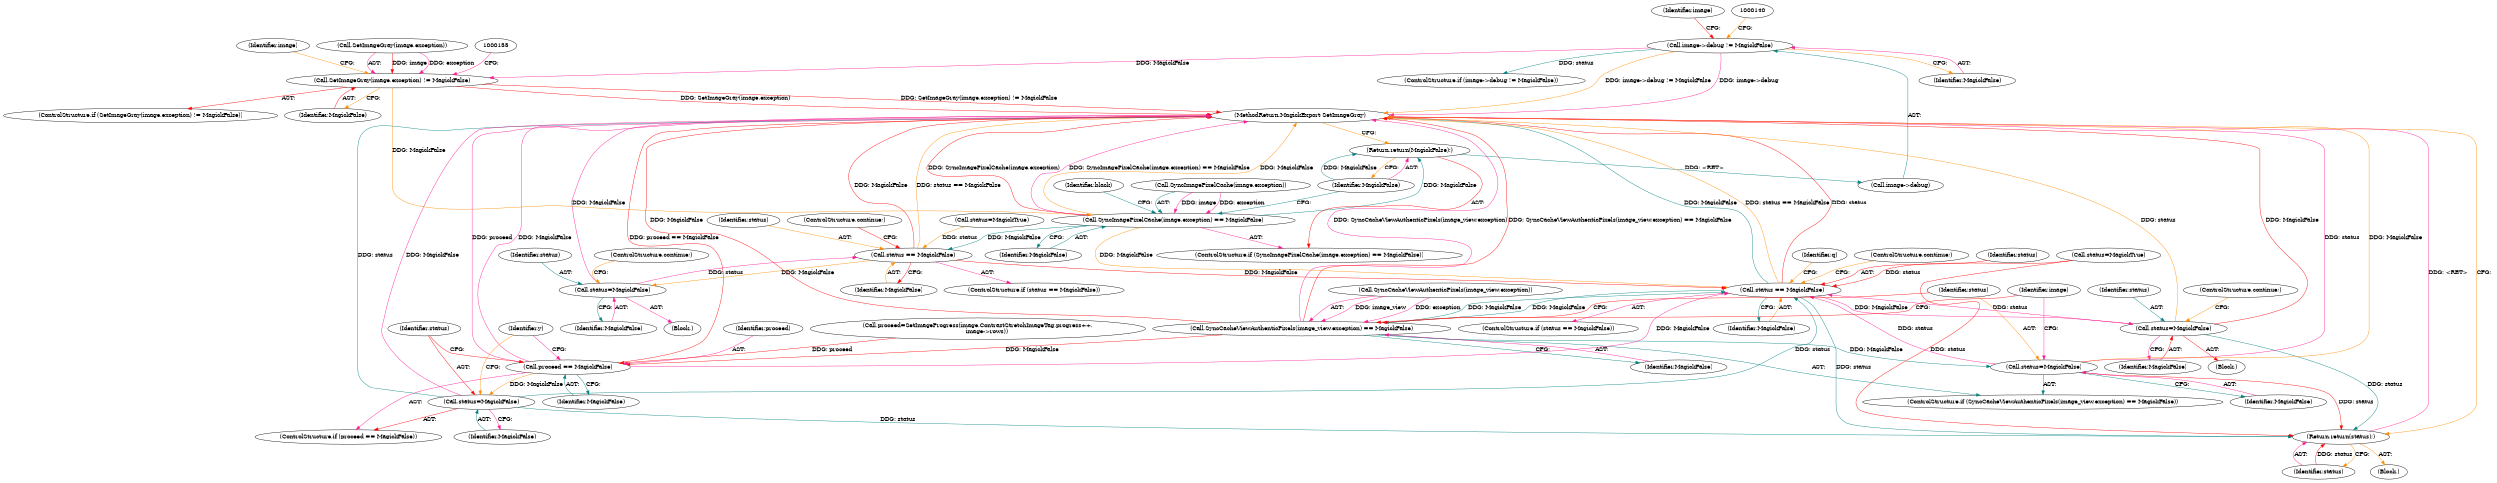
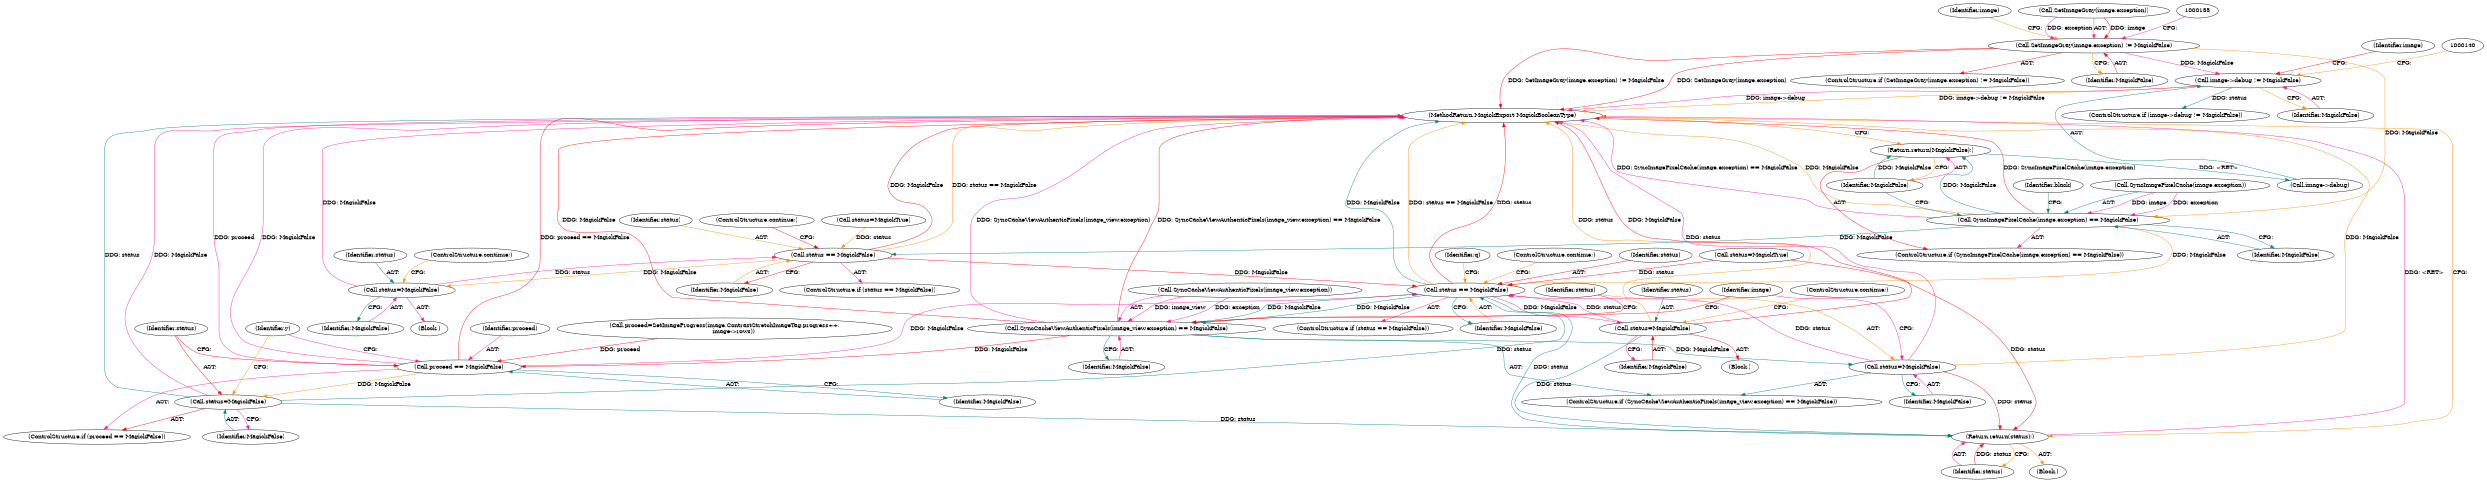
  digraph {
    edge [color=deeppink]
    n1 [label="(Call,image->debug != MagickFalse)"]
    n2 [label="(Call,SetImageGray(image,exception) != MagickFalse)"]
-   n3 [label="(MethodReturn,MagickExport SetImageGray)"]
+   n3 [label="(MethodReturn,MagickExport MagickBooleanType)"]
    n4 [label="(Identifier,MagickFalse)"]
    n5 [label="(ControlStructure,if (image->debug != MagickFalse))"]
    n6 [label="(Call,SyncImagePixelCache(image,exception) == MagickFalse)"]
    n7 [label="(ControlStructure,if (SetImageGray(image,exception) != MagickFalse))"]
    n8 [label="(Identifier,MagickFalse)"]
    n9 [label="(Return,return(MagickFalse);)"]
    n10 [label="(Return,return(status);)"]
    n11 [label="(Call,status == MagickFalse)"]
    n12 [label="(Call,status == MagickFalse)"]
    n13 [label="(Identifier,MagickFalse)"]
    n14 [label="(ControlStructure,if (SyncImagePixelCache(image,exception) == MagickFalse))"]
    n15 [label="(Identifier,MagickFalse)"]
    n16 [label="(Call,image->debug)"]
    n17 [label="(Call,status=MagickFalse)"]
    n18 [label="(Identifier,MagickFalse)"]
    n19 [label="(ControlStructure,if (status == MagickFalse))"]
    n20 [label="(Call,status=MagickFalse)"]
    n21 [label="(Call,SyncCacheViewAuthenticPixels(image_view,exception) == MagickFalse)"]
    n22 [label="(ControlStructure,if (status == MagickFalse))"]
    n23 [label="(Identifier,MagickFalse)"]
    n24 [label="(Identifier,MagickFalse)"]
    n25 [label="(Block,)"]
    n26 [label="(Block,)"]
    n27 [label="(Identifier,MagickFalse)"]
    n28 [label="(Identifier,status)"]
    n29 [label="(Block,)"]
    n30 [label="(Call,status=MagickFalse)"]
    n31 [label="(Call,proceed == MagickFalse)"]
    n32 [label="(ControlStructure,if (SyncCacheViewAuthenticPixels(image_view,exception) == MagickFalse))"]
    n33 [label="(Identifier,MagickFalse)"]
    n34 [label="(Identifier,MagickFalse)"]
    n35 [label="(Call,status=MagickFalse)"]
    n36 [label="(Identifier,MagickFalse)"]
    n37 [label="(ControlStructure,if (proceed == MagickFalse))"]
    n38 [label="(Identifier,MagickFalse)"]
    n39 [label="(Identifier,status)"]
    n40 [label="(Identifier,proceed)"]
    n41 [label="(Identifier,image)"]
    n42 [label="(Identifier,status)"]
    n43 [label="(Identifier,status)"]
    n44 [label="(Identifier,q)"]
    n45 [label="(Call,SyncCacheViewAuthenticPixels(image_view,exception))"]
    n46 [label="(Call,status=MagickTrue)"]
    n47 [label="(Call,status=MagickTrue)"]
    n48 [label="(Call,proceed=SetImageProgress(image,ContrastStretchImageTag,progress++,\n          image->rows))"]
    n49 [label="(Identifier,black)"]
    n50 [label="(ControlStructure,continue;)"]
    n51 [label="(Identifier,status)"]
    n52 [label="(Call,SyncImagePixelCache(image,exception))"]
    n53 [label="(ControlStructure,continue;)"]
    n54 [label="(Identifier,status)"]
    n55 [label="(Identifier,status)"]
    n56 [label="(Identifier,image)"]
    n57 [label="(Call,SetImageGray(image,exception))"]
    n58 [label="(ControlStructure,continue;)"]
    n59 [label="(Identifier,image)"]
    n60 [label="(Identifier,y)"]
    n61 [label="(ControlStructure,continue;)"]
    1000140
    1000155
-   n1 -> n2 [label="DDG: MagickFalse"]
+   n2 -> n1 [label="DDG: MagickFalse"]
    n1 -> n3 [color=darkorange label="DDG: image->debug != MagickFalse"]
    n1 -> n3 [label="DDG: image->debug"]
    n1 -> n4 [color=darkorange label="CFG: "]
    n1 -> n5 [color=teal label="DDG: status"]
    n2 -> n3 [color=red label="DDG: SetImageGray(image,exception) != MagickFalse"]
    n2 -> n3 [color=red label="DDG: SetImageGray(image,exception)"]
    n2 -> n6 [color=darkorange label="DDG: MagickFalse"]
    n2 -> n7 [color=red label="AST: "]
    n2 -> n8 [color=darkorange label="CFG: "]
    n3 -> n9 [color=darkorange label="CFG: "]
    n3 -> n10 [color=darkorange label="CFG: "]
    n4 -> n1 [label="AST: "]
    n6 -> n3 [color=red label="DDG: SyncImagePixelCache(image,exception)"]
    n6 -> n3 [label="DDG: SyncImagePixelCache(image,exception) == MagickFalse"]
    n6 -> n3 [color=darkorange label="DDG: MagickFalse"]
    n6 -> n9 [color=teal label="DDG: MagickFalse"]
    n6 -> n11 [color=teal label="DDG: MagickFalse"]
    n6 -> n12 [color=darkorange label="DDG: MagickFalse"]
    n6 -> n13 [color=teal label="CFG: "]
    n6 -> n14 [label="AST: "]
    n8 -> n2 [color=red label="AST: "]
    n9 -> n14 [color=red label="AST: "]
    n9 -> n15 [color=darkorange label="CFG: "]
    n9 -> n16 [color=teal label="DDG: <RET>"]
    n10 -> n3 [label="DDG: <RET>"]
    n10 -> n28 [color=darkorange label="CFG: "]
    n10 -> n29 [color=darkorange label="AST: "]
    n11 -> n3 [color=red label="DDG: MagickFalse"]
    n11 -> n3 [color=darkorange label="DDG: status == MagickFalse"]
    n11 -> n12 [color=red label="DDG: MagickFalse"]
    n11 -> n17 [color=darkorange label="DDG: MagickFalse"]
    n11 -> n18 [color=red label="CFG: "]
    n11 -> n19 [label="AST: "]
    n12 -> n3 [color=teal label="DDG: MagickFalse"]
    n12 -> n3 [color=darkorange label="DDG: status == MagickFalse"]
    n12 -> n3 [color=red label="DDG: status"]
    n12 -> n10 [color=teal label="DDG: status"]
    n12 -> n20 [label="DDG: MagickFalse"]
    n12 -> n21 [color=teal label="DDG: MagickFalse"]
    n12 -> n22 [label="AST: "]
    n12 -> n23 [color=teal label="CFG: "]
    n13 -> n6 [color=teal label="AST: "]
    n15 -> n6 [color=teal label="CFG: "]
    n15 -> n9 [label="AST: "]
    n15 -> n9 [color=teal label="DDG: MagickFalse"]
    n16 -> n1 [color=teal label="AST: "]
    n17 -> n3 [label="DDG: MagickFalse"]
    n17 -> n11 [label="DDG: status"]
    n17 -> n24 [color=teal label="CFG: "]
    n17 -> n25 [label="AST: "]
    n18 -> n11 [color=darkorange label="AST: "]
    n20 -> n3 [color=darkorange label="DDG: status"]
    n20 -> n3 [color=red label="DDG: MagickFalse"]
    n20 -> n10 [color=teal label="DDG: status"]
    n20 -> n12 [label="DDG: status"]
    n20 -> n26 [color=red label="AST: "]
    n20 -> n27 [label="CFG: "]
    n21 -> n3 [color=red label="DDG: MagickFalse"]
    n21 -> n3 [label="DDG: SyncCacheViewAuthenticPixels(image_view,exception)"]
    n21 -> n3 [color=red label="DDG: SyncCacheViewAuthenticPixels(image_view,exception) == MagickFalse"]
    n21 -> n12 [color=teal label="DDG: MagickFalse"]
    n21 -> n30 [color=teal label="DDG: MagickFalse"]
    n21 -> n31 [color=red label="DDG: MagickFalse"]
    n21 -> n32 [color=teal label="AST: "]
    n21 -> n33 [color=teal label="CFG: "]
    n23 -> n12 [color=darkorange label="AST: "]
    n24 -> n17 [label="AST: "]
    n27 -> n20 [color=red label="AST: "]
    n28 -> n10 [label="AST: "]
    n28 -> n10 [color=red label="DDG: status"]
    n30 -> n3 [label="DDG: status"]
    n30 -> n3 [color=darkorange label="DDG: MagickFalse"]
    n30 -> n10 [color=red label="DDG: status"]
    n30 -> n12 [label="DDG: status"]
    n30 -> n32 [color=teal label="AST: "]
    n30 -> n34 [color=teal label="CFG: "]
    n31 -> n3 [label="DDG: proceed"]
    n31 -> n3 [label="DDG: MagickFalse"]
    n31 -> n3 [color=red label="DDG: proceed == MagickFalse"]
    n31 -> n12 [label="DDG: MagickFalse"]
    n31 -> n35 [color=darkorange label="DDG: MagickFalse"]
    n31 -> n36 [color=teal label="CFG: "]
    n31 -> n37 [label="AST: "]
    n33 -> n21 [label="AST: "]
    n34 -> n30 [label="AST: "]
    n35 -> n3 [color=teal label="DDG: status"]
    n35 -> n3 [label="DDG: MagickFalse"]
    n35 -> n10 [color=teal label="DDG: status"]
    n35 -> n12 [color=teal label="DDG: status"]
    n35 -> n37 [color=red label="AST: "]
    n35 -> n38 [label="CFG: "]
    n36 -> n31 [color=teal label="AST: "]
    n38 -> n35 [color=teal label="AST: "]
    n39 -> n17 [color=teal label="AST: "]
    n40 -> n31 [label="AST: "]
    n41 -> n1 [color=red label="CFG: "]
    n42 -> n31 [color=red label="CFG: "]
    n42 -> n35 [color=red label="AST: "]
    n43 -> n21 [color=red label="CFG: "]
    n43 -> n30 [color=darkorange label="AST: "]
    n44 -> n12 [color=darkorange label="CFG: "]
    n45 -> n21 [label="AST: "]
    n45 -> n21 [label="DDG: image_view"]
    n45 -> n21 [label="DDG: exception"]
    n46 -> n11 [color=darkorange label="DDG: status"]
    n47 -> n10 [color=red label="DDG: status"]
    n47 -> n12 [color=red label="DDG: status"]
    n48 -> n31 [color=red label="DDG: proceed"]
    n49 -> n6 [color=teal label="CFG: "]
    n50 -> n17 [color=darkorange label="CFG: "]
    n51 -> n11 [color=darkorange label="AST: "]
    n52 -> n6 [color=teal label="AST: "]
    n52 -> n6 [label="DDG: image"]
    n52 -> n6 [label="DDG: exception"]
    n53 -> n12 [color=darkorange label="CFG: "]
    n54 -> n12 [color=red label="AST: "]
    n55 -> n20 [color=teal label="AST: "]
    n56 -> n2 [color=darkorange label="CFG: "]
    n57 -> n2 [label="AST: "]
    n57 -> n2 [color=red label="DDG: image"]
    n57 -> n2 [label="DDG: exception"]
    n58 -> n20 [color=darkorange label="CFG: "]
    n59 -> n21 [color=red label="CFG: "]
    n59 -> n30 [label="CFG: "]
    n60 -> n31 [label="CFG: "]
    n60 -> n35 [color=darkorange label="CFG: "]
    n61 -> n11 [color=red label="CFG: "]
    1000140 -> n1 [color=darkorange label="CFG: "]
    1000155 -> n2 [label="CFG: "]
  }
